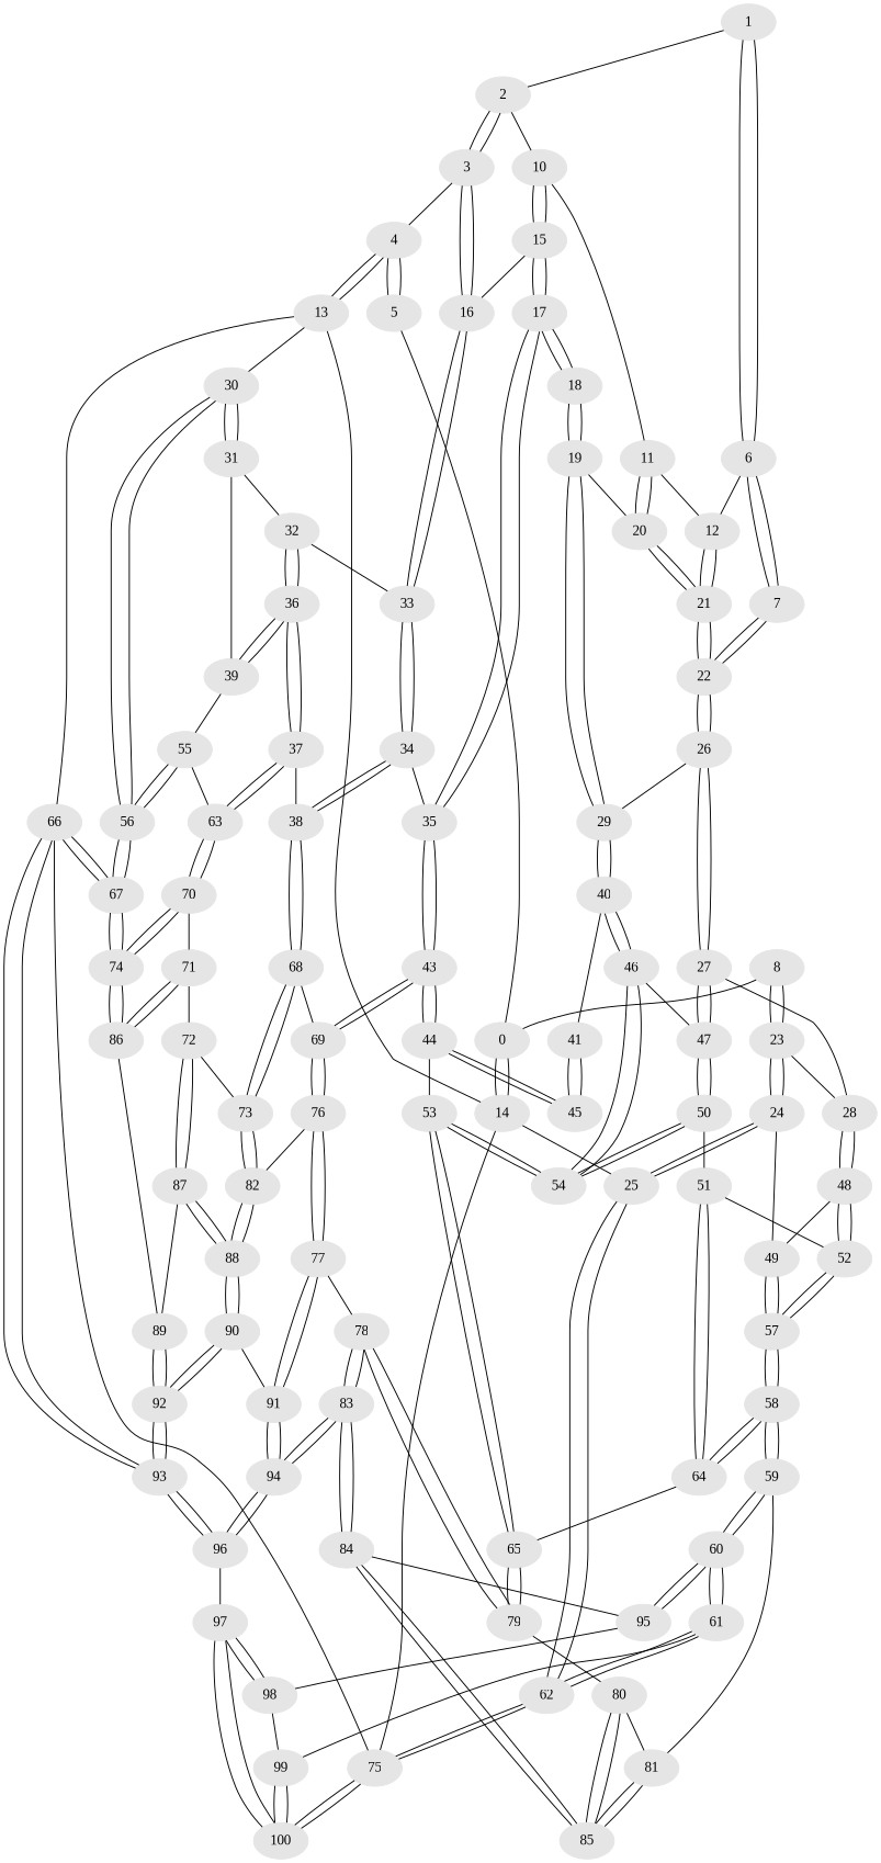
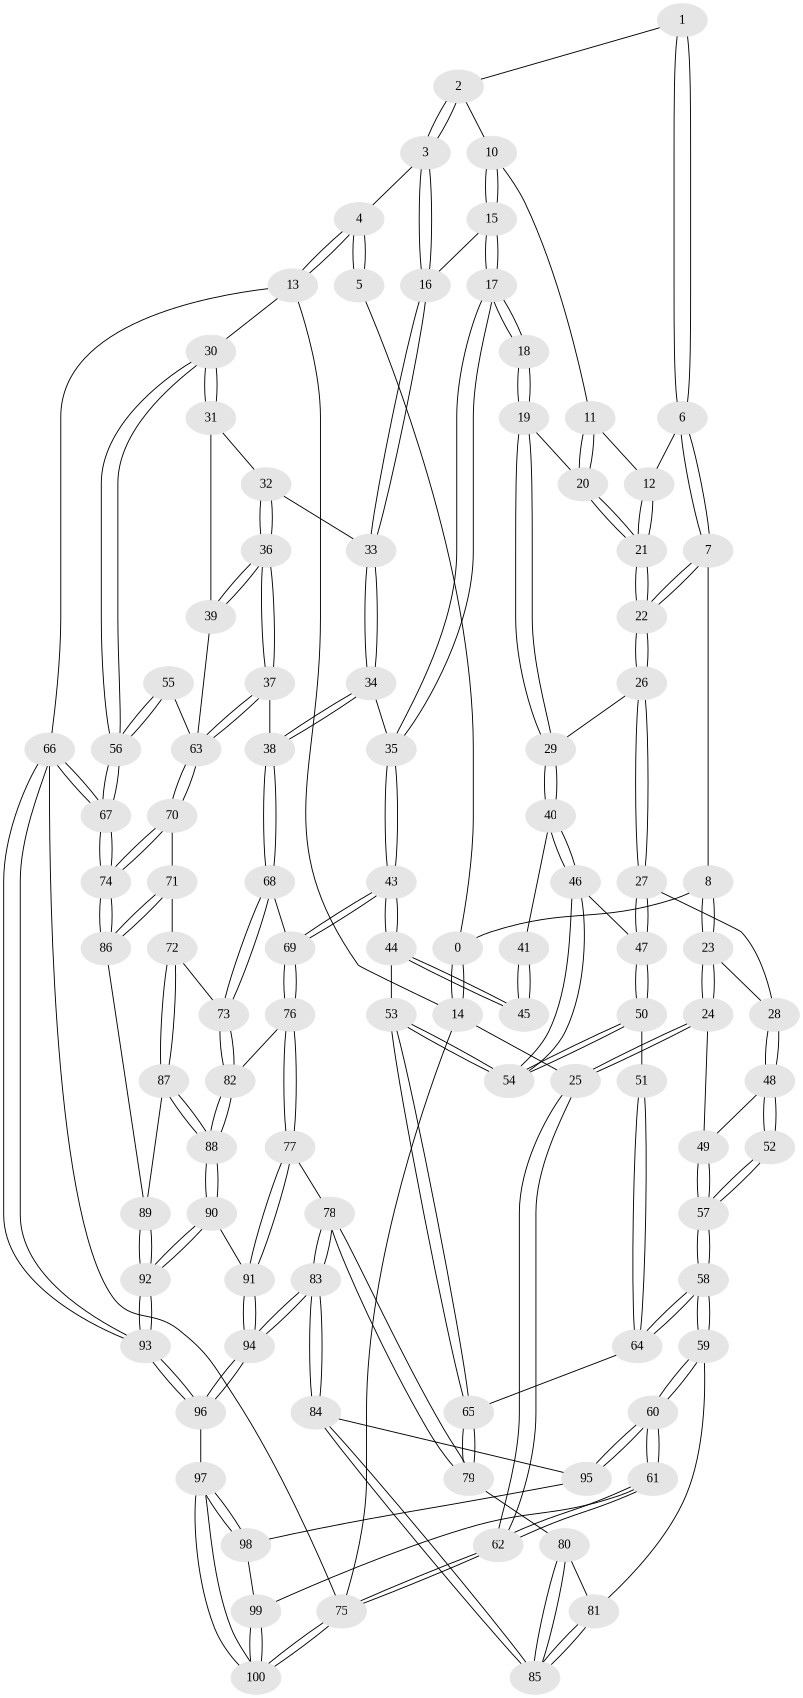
  graph {
    fontname="Liberation Serif"
    node [color=gray90 fontname="Liberation Serif" style=filled]
    edge [fontname="Liberation Serif"]
    1
    2
    6
    3
    10
    7
    12
    4
    16
    11
    15
    5
    13
    33
    n15 [label=0]
    14
    30
    66
    8
    22
    21
    23
    26
    24
    28
    25
    75
    20
    17
    31
    56
    67
    93
    62
    100
    18
    35
    34
    19
    43
    29
    40
    27
    49
    48
    57
    47
    50
    52
    41
    46
    32
    39
    36
    55
    37
    38
    68
    44
    69
    63
    70
    73
    45
    54
    53
    76
    65
    51
    58
    64
    79
    74
    59
    60
    81
    61
    95
    85
    99
    98
    71
    80
    96
    86
    82
    77
    72
    87
    89
    88
    78
    91
    83
    94
    84
    90
    92
    97
    1 -- 2
    1 -- 6
    1 -- 6
    2 -- 3
    2 -- 3
    2 -- 10
    6 -- 7
    6 -- 7
    6 -- 12
    3 -- 4
    3 -- 16
    3 -- 16
    10 -- 11
    10 -- 15
    10 -- 15
+   7 -- 8
    7 -- 22
    7 -- 22
    12 -- 21
    12 -- 21
    4 -- 5
    4 -- 5
    4 -- 13
    4 -- 13
    16 -- 33
    16 -- 33
    11 -- 12
    11 -- 20
    11 -- 20
    15 -- 16
    15 -- 17
    15 -- 17
    5 -- n15
    13 -- 14
    13 -- 30
    13 -- 66
    33 -- 34
    33 -- 34
    n15 -- 14
    n15 -- 14
    14 -- 25
    14 -- 75
    30 -- 31
    30 -- 31
    30 -- 56
    30 -- 56
    66 -- 75
    66 -- 67
    66 -- 67
    66 -- 93
    66 -- 93
    8 -- n15
    8 -- 23
    8 -- 23
    22 -- 26
    22 -- 26
    21 -- 22
    21 -- 22
    23 -- 24
    23 -- 24
    23 -- 28
    26 -- 29
    26 -- 27
    26 -- 27
    24 -- 25
    24 -- 25
    24 -- 49
    28 -- 48
    28 -- 48
    25 -- 62
    25 -- 62
    75 -- 100
    75 -- 100
    20 -- 21
    20 -- 21
    17 -- 18
    17 -- 18
    17 -- 35
    17 -- 35
    31 -- 32
    31 -- 39
    56 -- 67
    56 -- 67
    67 -- 74
    67 -- 74
    93 -- 96
    93 -- 96
    62 -- 75
    62 -- 75
    18 -- 19
    18 -- 19
    35 -- 43
    35 -- 43
    34 -- 35
    34 -- 38
    34 -- 38
    19 -- 20
    19 -- 29
    19 -- 29
    43 -- 44
    43 -- 44
    43 -- 69
    43 -- 69
    29 -- 40
    29 -- 40
    40 -- 41
    40 -- 46
    40 -- 46
    27 -- 28
    27 -- 47
    27 -- 47
    49 -- 57
    49 -- 57
    48 -- 49
    48 -- 52
    48 -- 52
    57 -- 58
    57 -- 58
    47 -- 50
    47 -- 50
    50 -- 54
    50 -- 54
    50 -- 51
    52 -- 57
    52 -- 57
    41 -- 45
    41 -- 45
    46 -- 47
    46 -- 54
    46 -- 54
    32 -- 33
    32 -- 36
    32 -- 36
-   39 -- 55
+   39 -- 63
    36 -- 39
    36 -- 39
    36 -- 37
    36 -- 37
    55 -- 56
    55 -- 56
    55 -- 63
    37 -- 38
    37 -- 63
    37 -- 63
    38 -- 68
    38 -- 68
    68 -- 69
    68 -- 73
    68 -- 73
    44 -- 45
    44 -- 45
    44 -- 53
    69 -- 76
    69 -- 76
    63 -- 70
    63 -- 70
    70 -- 74
    70 -- 74
    70 -- 71
    73 -- 82
    73 -- 82
    53 -- 54
    53 -- 54
    53 -- 65
    53 -- 65
    76 -- 82
    76 -- 77
    76 -- 77
    65 -- 79
    65 -- 79
-   51 -- 52
    51 -- 64
    51 -- 64
    58 -- 64
    58 -- 64
    58 -- 59
    58 -- 59
    64 -- 65
    79 -- 80
    74 -- 86
    74 -- 86
    59 -- 60
    59 -- 60
    59 -- 81
    60 -- 61
    60 -- 61
    60 -- 95
    60 -- 95
    81 -- 85
    81 -- 85
    61 -- 62
    61 -- 62
    61 -- 99
    95 -- 98
    99 -- 100
    99 -- 100
    98 -- 99
    71 -- 86
    71 -- 86
    71 -- 72
    80 -- 81
    80 -- 85
    80 -- 85
    96 -- 97
    86 -- 89
    82 -- 88
    82 -- 88
    77 -- 78
    77 -- 91
    77 -- 91
    72 -- 73
    72 -- 87
    72 -- 87
    87 -- 89
    87 -- 88
    87 -- 88
    89 -- 92
    89 -- 92
    88 -- 90
    88 -- 90
    78 -- 79
    78 -- 79
    78 -- 83
    78 -- 83
    91 -- 94
    91 -- 94
    83 -- 94
    83 -- 94
    83 -- 84
    83 -- 84
    94 -- 96
    94 -- 96
    84 -- 95
    84 -- 85
    84 -- 85
    90 -- 91
    90 -- 92
    90 -- 92
    92 -- 93
    92 -- 93
    97 -- 100
    97 -- 100
    97 -- 98
    97 -- 98
  }
